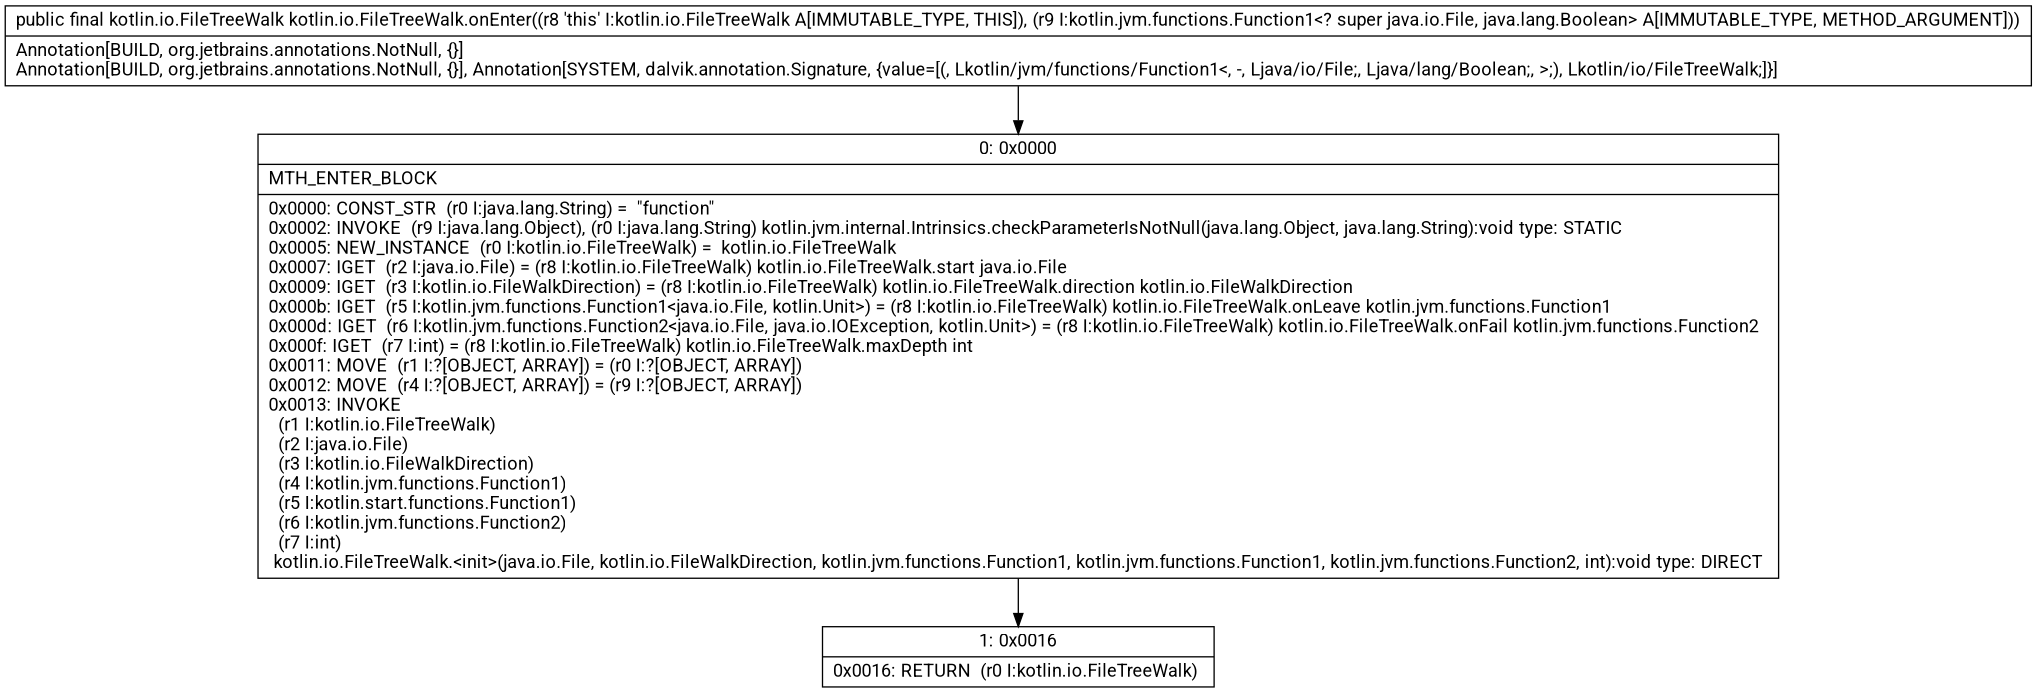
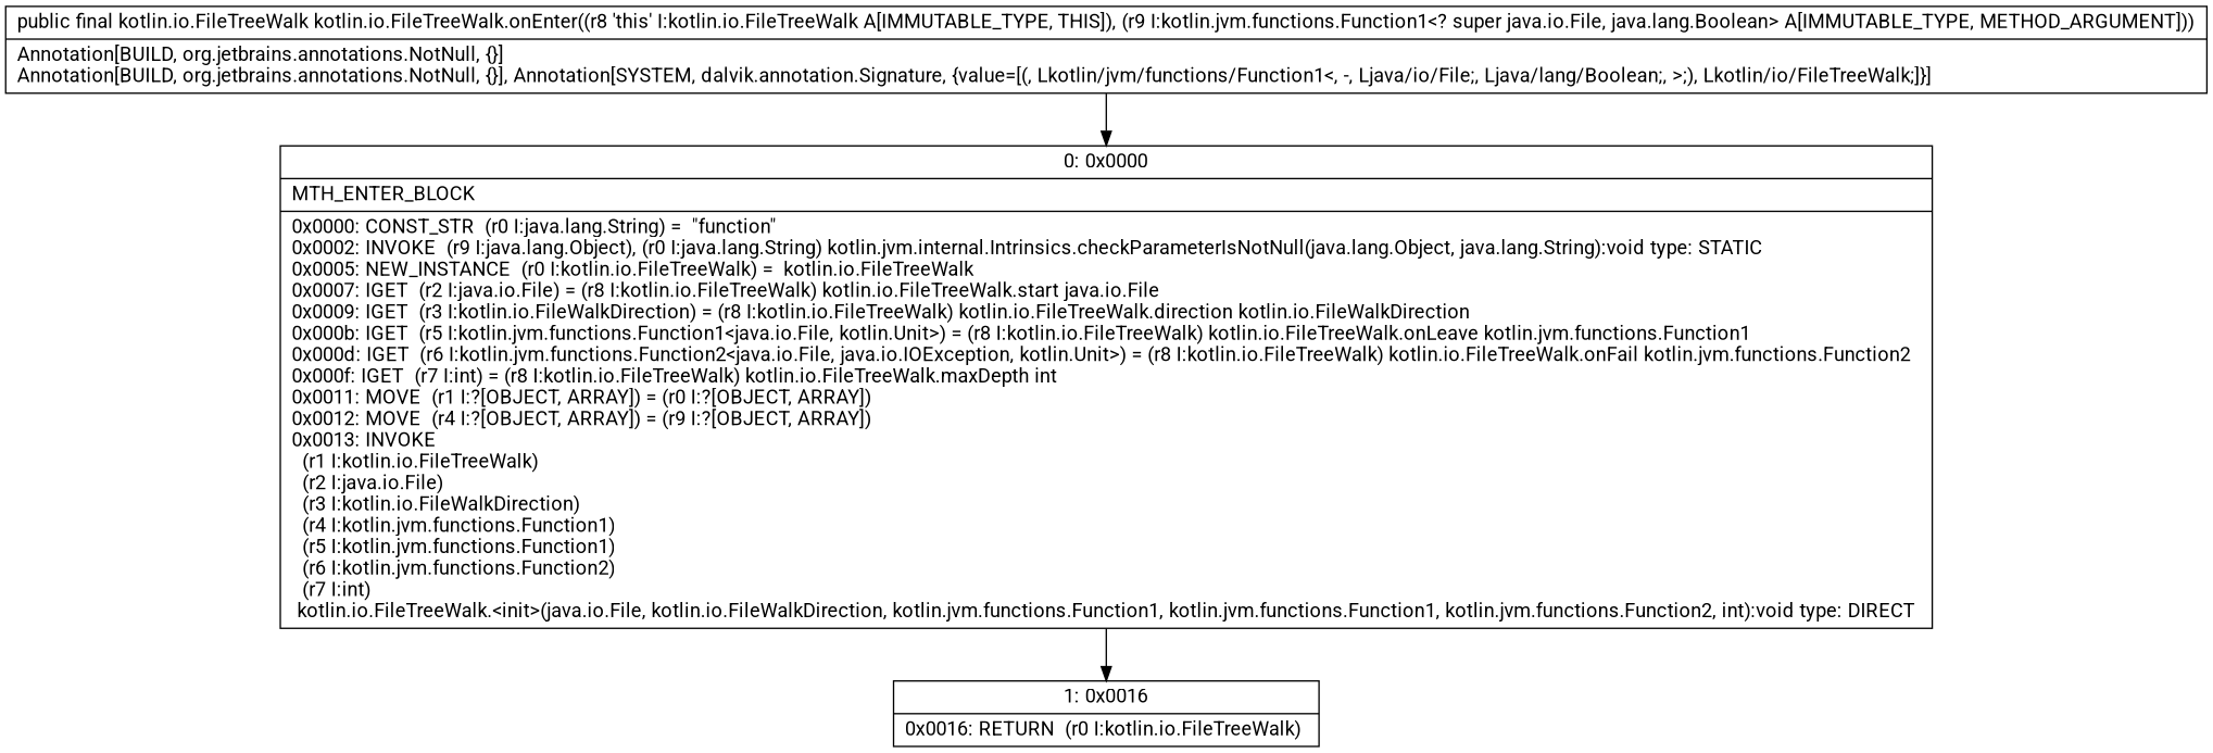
  digraph {
    fontname=Roboto
    node [shape=record fontname=Roboto]
    edge [fontname=Roboto]
-   n1 [label="{0\:\ 0x0000|MTH_ENTER_BLOCK\l|0x0000: CONST_STR  (r0 I:java.lang.String) =  \"function\" \l0x0002: INVOKE  (r9 I:java.lang.Object), (r0 I:java.lang.String) kotlin.jvm.internal.Intrinsics.checkParameterIsNotNull(java.lang.Object, java.lang.String):void type: STATIC \l0x0005: NEW_INSTANCE  (r0 I:kotlin.io.FileTreeWalk) =  kotlin.io.FileTreeWalk \l0x0007: IGET  (r2 I:java.io.File) = (r8 I:kotlin.io.FileTreeWalk) kotlin.io.FileTreeWalk.start java.io.File \l0x0009: IGET  (r3 I:kotlin.io.FileWalkDirection) = (r8 I:kotlin.io.FileTreeWalk) kotlin.io.FileTreeWalk.direction kotlin.io.FileWalkDirection \l0x000b: IGET  (r5 I:kotlin.jvm.functions.Function1\<java.io.File, kotlin.Unit\>) = (r8 I:kotlin.io.FileTreeWalk) kotlin.io.FileTreeWalk.onLeave kotlin.jvm.functions.Function1 \l0x000d: IGET  (r6 I:kotlin.jvm.functions.Function2\<java.io.File, java.io.IOException, kotlin.Unit\>) = (r8 I:kotlin.io.FileTreeWalk) kotlin.io.FileTreeWalk.onFail kotlin.jvm.functions.Function2 \l0x000f: IGET  (r7 I:int) = (r8 I:kotlin.io.FileTreeWalk) kotlin.io.FileTreeWalk.maxDepth int \l0x0011: MOVE  (r1 I:?[OBJECT, ARRAY]) = (r0 I:?[OBJECT, ARRAY]) \l0x0012: MOVE  (r4 I:?[OBJECT, ARRAY]) = (r9 I:?[OBJECT, ARRAY]) \l0x0013: INVOKE  \l  (r1 I:kotlin.io.FileTreeWalk)\l  (r2 I:java.io.File)\l  (r3 I:kotlin.io.FileWalkDirection)\l  (r4 I:kotlin.jvm.functions.Function1)\l  (r5 I:kotlin.start.functions.Function1)\l  (r6 I:kotlin.jvm.functions.Function2)\l  (r7 I:int)\l kotlin.io.FileTreeWalk.\<init\>(java.io.File, kotlin.io.FileWalkDirection, kotlin.jvm.functions.Function1, kotlin.jvm.functions.Function1, kotlin.jvm.functions.Function2, int):void type: DIRECT \l}"]
+   n1 [label="{0\:\ 0x0000|MTH_ENTER_BLOCK\l|0x0000: CONST_STR  (r0 I:java.lang.String) =  \"function\" \l0x0002: INVOKE  (r9 I:java.lang.Object), (r0 I:java.lang.String) kotlin.jvm.internal.Intrinsics.checkParameterIsNotNull(java.lang.Object, java.lang.String):void type: STATIC \l0x0005: NEW_INSTANCE  (r0 I:kotlin.io.FileTreeWalk) =  kotlin.io.FileTreeWalk \l0x0007: IGET  (r2 I:java.io.File) = (r8 I:kotlin.io.FileTreeWalk) kotlin.io.FileTreeWalk.start java.io.File \l0x0009: IGET  (r3 I:kotlin.io.FileWalkDirection) = (r8 I:kotlin.io.FileTreeWalk) kotlin.io.FileTreeWalk.direction kotlin.io.FileWalkDirection \l0x000b: IGET  (r5 I:kotlin.jvm.functions.Function1\<java.io.File, kotlin.Unit\>) = (r8 I:kotlin.io.FileTreeWalk) kotlin.io.FileTreeWalk.onLeave kotlin.jvm.functions.Function1 \l0x000d: IGET  (r6 I:kotlin.jvm.functions.Function2\<java.io.File, java.io.IOException, kotlin.Unit\>) = (r8 I:kotlin.io.FileTreeWalk) kotlin.io.FileTreeWalk.onFail kotlin.jvm.functions.Function2 \l0x000f: IGET  (r7 I:int) = (r8 I:kotlin.io.FileTreeWalk) kotlin.io.FileTreeWalk.maxDepth int \l0x0011: MOVE  (r1 I:?[OBJECT, ARRAY]) = (r0 I:?[OBJECT, ARRAY]) \l0x0012: MOVE  (r4 I:?[OBJECT, ARRAY]) = (r9 I:?[OBJECT, ARRAY]) \l0x0013: INVOKE  \l  (r1 I:kotlin.io.FileTreeWalk)\l  (r2 I:java.io.File)\l  (r3 I:kotlin.io.FileWalkDirection)\l  (r4 I:kotlin.jvm.functions.Function1)\l  (r5 I:kotlin.jvm.functions.Function1)\l  (r6 I:kotlin.jvm.functions.Function2)\l  (r7 I:int)\l kotlin.io.FileTreeWalk.\<init\>(java.io.File, kotlin.io.FileWalkDirection, kotlin.jvm.functions.Function1, kotlin.jvm.functions.Function1, kotlin.jvm.functions.Function2, int):void type: DIRECT \l}"]
    n2 [label="{1\:\ 0x0016|0x0016: RETURN  (r0 I:kotlin.io.FileTreeWalk) \l}"]
    n3 [label="{public final kotlin.io.FileTreeWalk kotlin.io.FileTreeWalk.onEnter((r8 'this' I:kotlin.io.FileTreeWalk A[IMMUTABLE_TYPE, THIS]), (r9 I:kotlin.jvm.functions.Function1\<? super java.io.File, java.lang.Boolean\> A[IMMUTABLE_TYPE, METHOD_ARGUMENT]))  | Annotation[BUILD, org.jetbrains.annotations.NotNull, \{\}]\lAnnotation[BUILD, org.jetbrains.annotations.NotNull, \{\}], Annotation[SYSTEM, dalvik.annotation.Signature, \{value=[(, Lkotlin\/jvm\/functions\/Function1\<, \-, Ljava\/io\/File;, Ljava\/lang\/Boolean;, \>;), Lkotlin\/io\/FileTreeWalk;]\}]\l}"]
    n1 -> n2
    n3 -> n1
  }
